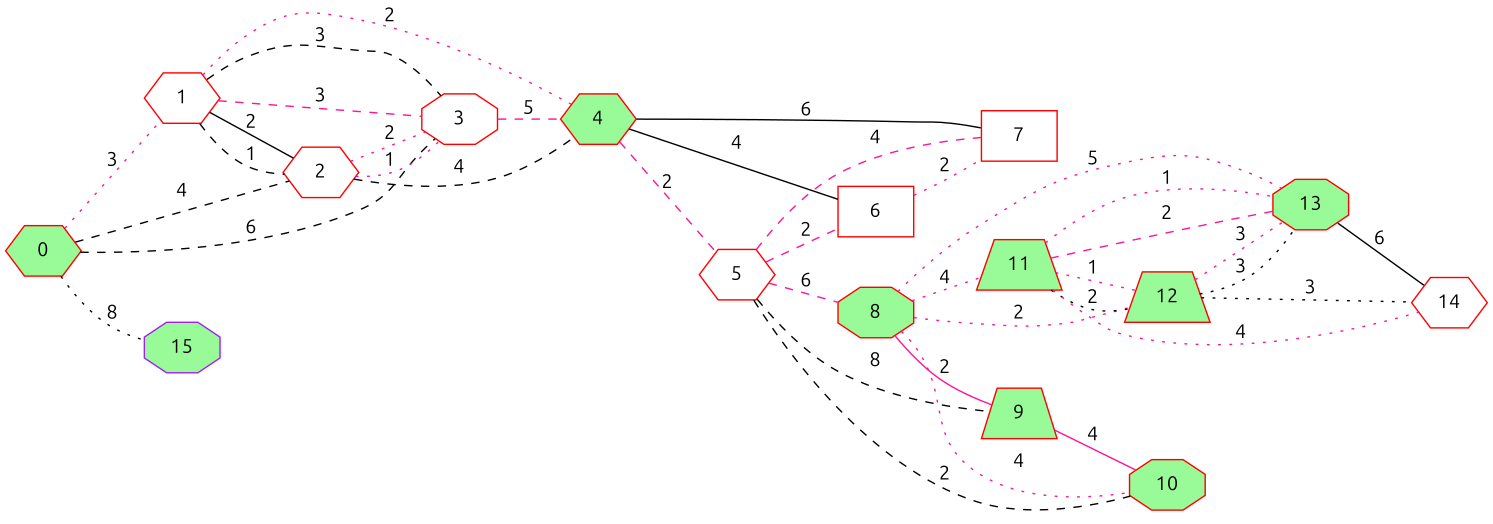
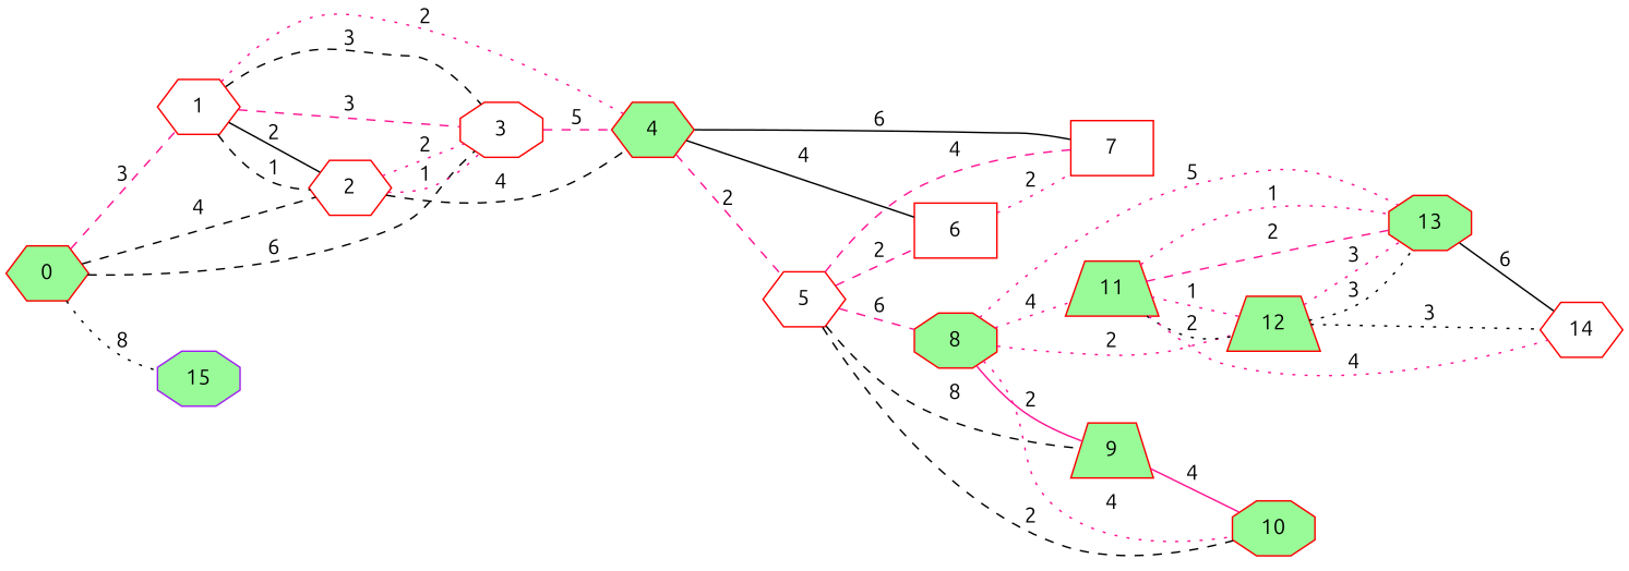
  graph {
    fontname=Ubuntu
    rankdir=LR
    node [color=red fillcolor=palegreen fontname=Ubuntu shape=hexagon style=filled weight=1]
    edge [color=deeppink fontname=Ubuntu style=dotted]
    1 [fillcolor=white]
    0
    2 [fillcolor=white]
    3 [fillcolor=white shape=octagon]
    15 [color=purple shape=octagon weight=4]
    4
    5 [fillcolor=white]
    6 [fillcolor=white shape=box]
    7 [fillcolor=white shape=box]
    8 [shape=octagon]
    9 [shape=trapezium]
    10 [shape=octagon]
    11 [shape=trapezium]
    12 [shape=trapezium]
    13 [shape=octagon]
    14 [fillcolor=white]
    1 -- 2 [color=black label=2 style=solid]
    1 -- 2 [color=black label=1 style=dashed]
    1 -- 3 [color=black label=3 style=dashed]
    1 -- 3 [label=3 style=dashed]
    1 -- 4 [label=2]
-   0 -- 1 [label=3]
+   0 -- 1 [label=3 style=dashed]
    0 -- 2 [color=black label=4 style=dashed]
    0 -- 3 [color=black label=6 style=dashed]
    0 -- 15 [color=black label=8]
    2 -- 3 [label=1]
    2 -- 3 [label=2]
    2 -- 4 [color=black label=4 style=dashed]
    3 -- 4 [label=5 style=dashed]
    4 -- 5 [label=2 style=dashed]
    4 -- 6 [color=black label=4 style=solid]
    4 -- 7 [color=black label=6 style=solid]
    5 -- 6 [label=2 style=dashed]
    5 -- 7 [label=4 style=dashed]
    5 -- 8 [label=6 style=dashed]
    5 -- 9 [color=black label=8 style=dashed]
    5 -- 10 [color=black label=2 style=dashed]
    6 -- 7 [label=2]
    8 -- 9 [label=2 style=solid]
    8 -- 10 [label=4]
    8 -- 11 [label=4]
    8 -- 12 [label=2]
    8 -- 13 [label=5]
    9 -- 10 [label=4 style=solid]
    11 -- 12 [label=1]
    11 -- 12 [color=black label=2]
    11 -- 13 [label=2 style=dashed]
    11 -- 13 [label=1]
    11 -- 14 [label=4]
    12 -- 13 [label=3]
    12 -- 13 [color=black label=3]
    12 -- 14 [color=black label=3]
    13 -- 14 [color=black label=6 style=solid]
  }
